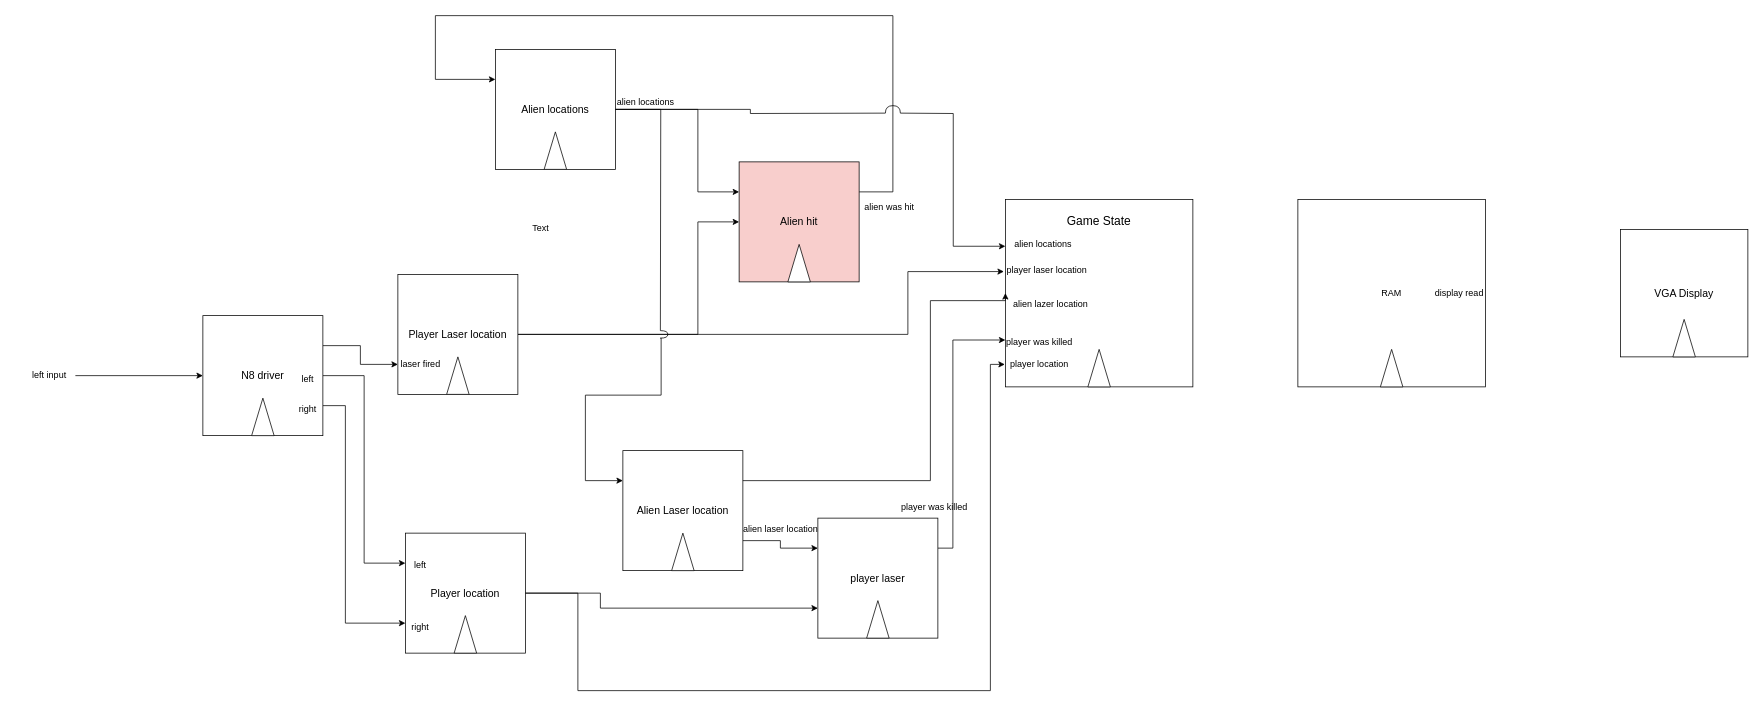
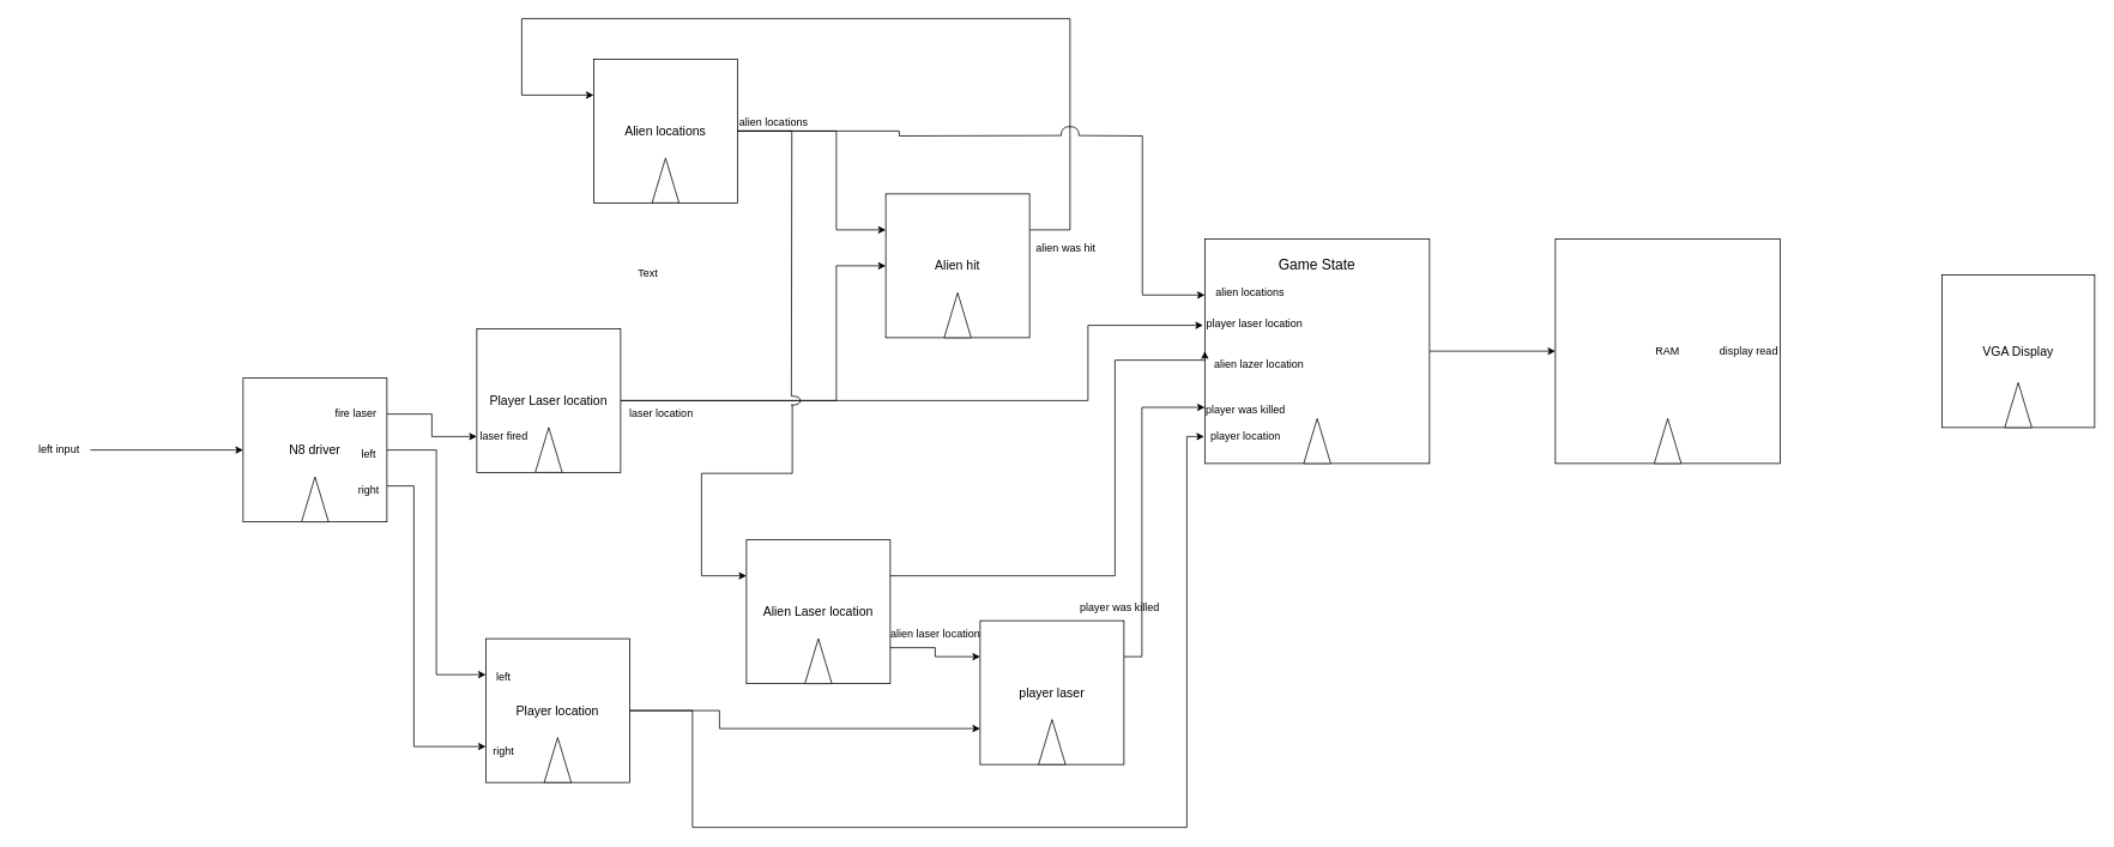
  <mxCell id="0" />
  <mxCell id="1" parent="0" />
  <mxCell id="2" value="RAM" style="rounded=0;whiteSpace=wrap;html=1;" vertex="1" parent="1"><mxGeometry x="1730" y="265" width="250" height="250" as="geometry" /></mxCell>
  <mxCell id="3" value="&lt;font style=&quot;font-size: 14px;&quot;&gt;VGA Display&lt;br&gt;&lt;/font&gt;" style="whiteSpace=wrap;html=1;aspect=fixed;" vertex="1" parent="1"><mxGeometry x="2160" y="305" width="170" height="170" as="geometry" /></mxCell>
  <mxCell id="4" value="display read" style="text;html=1;align=center;verticalAlign=middle;resizable=0;points=[];autosize=1;strokeColor=none;fillColor=none;" vertex="1" parent="1"><mxGeometry x="1900" y="375" width="90" height="30" as="geometry" /></mxCell>
  <mxCell id="5" value="" style="triangle;whiteSpace=wrap;html=1;rotation=-90;" vertex="1" parent="1"><mxGeometry x="1830" y="475" width="50" height="30" as="geometry" /></mxCell>
  <mxCell id="6" value="" style="triangle;whiteSpace=wrap;html=1;rotation=-90;" vertex="1" parent="1"><mxGeometry x="2220" y="435" width="50" height="30" as="geometry" /></mxCell>
  <mxCell id="7" style="edgeStyle=orthogonalEdgeStyle;rounded=0;orthogonalLoop=1;jettySize=auto;html=1;exitX=1;exitY=0.5;exitDx=0;exitDy=0;entryX=0;entryY=0.25;entryDx=0;entryDy=0;" edge="1" parent="1" source="8" target="15"><mxGeometry relative="1" as="geometry"><Array as="points"><mxPoint x="930" y="145" /><mxPoint x="930" y="255" /></Array></mxGeometry></mxCell>
  <mxCell id="8" value="&lt;font style=&quot;font-size: 14px;&quot;&gt;Alien locations&lt;/font&gt;" style="whiteSpace=wrap;html=1;aspect=fixed;" vertex="1" parent="1"><mxGeometry x="660" y="65" width="160" height="160" as="geometry" /></mxCell>
  <mxCell id="9" value="" style="triangle;whiteSpace=wrap;html=1;rotation=-90;" vertex="1" parent="1"><mxGeometry x="715" y="185" width="50" height="30" as="geometry" /></mxCell>
  <mxCell id="10" style="edgeStyle=orthogonalEdgeStyle;rounded=0;orthogonalLoop=1;jettySize=auto;html=1;exitX=1;exitY=0.5;exitDx=0;exitDy=0;entryX=-0.008;entryY=0.385;entryDx=0;entryDy=0;entryPerimeter=0;" edge="1" parent="1" source="12" target="32"><mxGeometry relative="1" as="geometry"><Array as="points"><mxPoint x="1210" y="445" /><mxPoint x="1210" y="361" /></Array></mxGeometry></mxCell>
  <mxCell id="11" style="edgeStyle=orthogonalEdgeStyle;rounded=0;orthogonalLoop=1;jettySize=auto;html=1;exitX=1;exitY=0.5;exitDx=0;exitDy=0;entryX=0;entryY=0.5;entryDx=0;entryDy=0;" edge="1" parent="1" source="12" target="15"><mxGeometry relative="1" as="geometry"><Array as="points"><mxPoint x="930" y="445" /><mxPoint x="930" y="295" /></Array></mxGeometry></mxCell>
  <mxCell id="12" value="&lt;font style=&quot;font-size: 14px;&quot;&gt;Player Laser location&lt;/font&gt;" style="whiteSpace=wrap;html=1;aspect=fixed;" vertex="1" parent="1"><mxGeometry x="530" y="365" width="160" height="160" as="geometry" /></mxCell>
  <mxCell id="13" value="" style="triangle;whiteSpace=wrap;html=1;rotation=-90;" vertex="1" parent="1"><mxGeometry x="585" y="485" width="50" height="30" as="geometry" /></mxCell>
  <mxCell id="14" style="edgeStyle=orthogonalEdgeStyle;rounded=0;orthogonalLoop=1;jettySize=auto;html=1;exitX=1;exitY=0.25;exitDx=0;exitDy=0;entryX=0;entryY=0.25;entryDx=0;entryDy=0;" edge="1" parent="1" source="15" target="8"><mxGeometry relative="1" as="geometry"><Array as="points"><mxPoint x="1190" y="255" /><mxPoint x="1190" y="20" /><mxPoint x="580" y="20" /><mxPoint x="580" y="105" /></Array></mxGeometry></mxCell>
- <mxCell id="15" value="&lt;span style=&quot;font-size: 14px;&quot;&gt;Alien hit&lt;br&gt;&lt;/span&gt;" style="whiteSpace=wrap;html=1;aspect=fixed;fillColor=#f8cecc;" vertex="1" parent="1"><mxGeometry x="985" y="215" width="160" height="160" as="geometry" /></mxCell>
+ <mxCell id="15" value="&lt;span style=&quot;font-size: 14px;&quot;&gt;Alien hit&lt;br&gt;&lt;/span&gt;" style="whiteSpace=wrap;html=1;aspect=fixed;" vertex="1" parent="1"><mxGeometry x="985" y="215" width="160" height="160" as="geometry" /></mxCell>
  <mxCell id="16" value="" style="triangle;whiteSpace=wrap;html=1;rotation=-90;" vertex="1" parent="1"><mxGeometry x="1040" y="335" width="50" height="30" as="geometry" /></mxCell>
  <mxCell id="17" style="edgeStyle=orthogonalEdgeStyle;rounded=0;orthogonalLoop=1;jettySize=auto;html=1;exitX=1;exitY=0.25;exitDx=0;exitDy=0;entryX=0;entryY=0.75;entryDx=0;entryDy=0;" edge="1" parent="1" source="20" target="12"><mxGeometry relative="1" as="geometry" /></mxCell>
  <mxCell id="18" style="edgeStyle=orthogonalEdgeStyle;rounded=0;orthogonalLoop=1;jettySize=auto;html=1;exitX=1;exitY=0.5;exitDx=0;exitDy=0;entryX=0;entryY=0.25;entryDx=0;entryDy=0;" edge="1" parent="1" source="20" target="23"><mxGeometry relative="1" as="geometry" /></mxCell>
  <mxCell id="19" style="edgeStyle=orthogonalEdgeStyle;rounded=0;orthogonalLoop=1;jettySize=auto;html=1;exitX=1;exitY=0.75;exitDx=0;exitDy=0;entryX=0;entryY=0.75;entryDx=0;entryDy=0;" edge="1" parent="1" source="20" target="23"><mxGeometry relative="1" as="geometry"><Array as="points"><mxPoint x="460" y="540" /><mxPoint x="460" y="830" /></Array></mxGeometry></mxCell>
  <mxCell id="20" value="&lt;font style=&quot;font-size: 14px;&quot;&gt;N8 driver&lt;/font&gt;" style="whiteSpace=wrap;html=1;aspect=fixed;" vertex="1" parent="1"><mxGeometry x="270" y="420" width="160" height="160" as="geometry" /></mxCell>
  <mxCell id="21" value="" style="triangle;whiteSpace=wrap;html=1;rotation=-90;" vertex="1" parent="1"><mxGeometry x="325" y="540" width="50" height="30" as="geometry" /></mxCell>
  <mxCell id="22" style="edgeStyle=orthogonalEdgeStyle;rounded=0;orthogonalLoop=1;jettySize=auto;html=1;exitX=1;exitY=0.5;exitDx=0;exitDy=0;entryX=0;entryY=0.75;entryDx=0;entryDy=0;" edge="1" parent="1" source="23" target="29"><mxGeometry relative="1" as="geometry"><mxPoint x="870" y="760" as="targetPoint" /><Array as="points"><mxPoint x="800" y="790" /><mxPoint x="800" y="810" /></Array></mxGeometry></mxCell>
  <mxCell id="23" value="&lt;font style=&quot;font-size: 14px;&quot;&gt;Player location&lt;/font&gt;" style="whiteSpace=wrap;html=1;aspect=fixed;" vertex="1" parent="1"><mxGeometry x="540" y="710" width="160" height="160" as="geometry" /></mxCell>
  <mxCell id="24" value="" style="triangle;whiteSpace=wrap;html=1;rotation=-90;" vertex="1" parent="1"><mxGeometry x="595" y="830" width="50" height="30" as="geometry" /></mxCell>
  <mxCell id="25" style="edgeStyle=orthogonalEdgeStyle;rounded=0;orthogonalLoop=1;jettySize=auto;html=1;exitX=1;exitY=0.75;exitDx=0;exitDy=0;entryX=0;entryY=0.25;entryDx=0;entryDy=0;" edge="1" parent="1" source="26" target="29"><mxGeometry relative="1" as="geometry" /></mxCell>
  <mxCell id="26" value="&lt;font style=&quot;font-size: 14px;&quot;&gt;Alien Laser location&lt;/font&gt;" style="whiteSpace=wrap;html=1;aspect=fixed;" vertex="1" parent="1"><mxGeometry x="830" y="600" width="160" height="160" as="geometry" /></mxCell>
  <mxCell id="27" value="" style="triangle;whiteSpace=wrap;html=1;rotation=-90;" vertex="1" parent="1"><mxGeometry x="885" y="720" width="50" height="30" as="geometry" /></mxCell>
  <mxCell id="28" style="edgeStyle=orthogonalEdgeStyle;rounded=0;orthogonalLoop=1;jettySize=auto;html=1;exitX=1;exitY=0.25;exitDx=0;exitDy=0;entryX=0;entryY=0.75;entryDx=0;entryDy=0;" edge="1" parent="1" source="29" target="32"><mxGeometry relative="1" as="geometry"><Array as="points"><mxPoint x="1270" y="730" /><mxPoint x="1270" y="453" /></Array></mxGeometry></mxCell>
  <mxCell id="29" value="&lt;font style=&quot;font-size: 14px;&quot;&gt;player laser&lt;/font&gt;" style="whiteSpace=wrap;html=1;aspect=fixed;" vertex="1" parent="1"><mxGeometry x="1090" y="690" width="160" height="160" as="geometry" /></mxCell>
  <mxCell id="30" value="" style="triangle;whiteSpace=wrap;html=1;rotation=-90;" vertex="1" parent="1"><mxGeometry x="1145" y="810" width="50" height="30" as="geometry" /></mxCell>
+ <mxCell id="31" style="edgeStyle=orthogonalEdgeStyle;rounded=0;orthogonalLoop=1;jettySize=auto;html=1;exitX=1;exitY=0.5;exitDx=0;exitDy=0;entryX=0;entryY=0.5;entryDx=0;entryDy=0;" edge="1" parent="1" source="32" target="2"><mxGeometry relative="1" as="geometry" /></mxCell>
  <mxCell id="32" value="&lt;font style=&quot;font-size: 16px;&quot;&gt;Game State&lt;br&gt;&lt;br&gt;&lt;br&gt;&lt;br&gt;&lt;br&gt;&lt;br&gt;&lt;br&gt;&lt;br&gt;&lt;br&gt;&lt;br&gt;&lt;br&gt;&lt;/font&gt;" style="rounded=0;whiteSpace=wrap;html=1;" vertex="1" parent="1"><mxGeometry x="1340" y="265" width="250" height="250" as="geometry" /></mxCell>
  <mxCell id="33" value="" style="triangle;whiteSpace=wrap;html=1;rotation=-90;" vertex="1" parent="1"><mxGeometry x="1440" y="475" width="50" height="30" as="geometry" /></mxCell>
  <mxCell id="34" value="" style="endArrow=classic;html=1;rounded=0;entryX=0;entryY=0.5;entryDx=0;entryDy=0;" edge="1" parent="1" target="20"><mxGeometry width="50" height="50" relative="1" as="geometry"><mxPoint x="100" y="500" as="sourcePoint" /><mxPoint x="150" y="440" as="targetPoint" /></mxGeometry></mxCell>
  <mxCell id="35" value="left input" style="text;html=1;align=center;verticalAlign=middle;resizable=0;points=[];autosize=1;strokeColor=none;fillColor=none;" vertex="1" parent="1"><mxGeometry x="20" y="485" width="90" height="30" as="geometry" /></mxCell>
  <mxCell id="36" value="left" style="text;strokeColor=none;align=center;fillColor=none;html=1;verticalAlign=middle;whiteSpace=wrap;rounded=0;" vertex="1" parent="1"><mxGeometry x="380" y="490" width="60" height="30" as="geometry" /></mxCell>
+ <mxCell id="37" value="fire laser" style="text;html=1;align=center;verticalAlign=middle;resizable=0;points=[];autosize=1;strokeColor=none;fillColor=none;" vertex="1" parent="1"><mxGeometry x="360" y="445" width="70" height="30" as="geometry" /></mxCell>
+ <mxCell id="38" value="laser location" style="text;html=1;align=center;verticalAlign=middle;resizable=0;points=[];autosize=1;strokeColor=none;fillColor=none;" vertex="1" parent="1"><mxGeometry x="690" y="445" width="90" height="30" as="geometry" /></mxCell>
  <mxCell id="39" value="alien was hit" style="text;html=1;align=center;verticalAlign=middle;resizable=0;points=[];autosize=1;strokeColor=none;fillColor=none;" vertex="1" parent="1"><mxGeometry x="1140" y="260" width="90" height="30" as="geometry" /></mxCell>
  <mxCell id="40" value="alien locations" style="text;html=1;align=center;verticalAlign=middle;resizable=0;points=[];autosize=1;strokeColor=none;fillColor=none;" vertex="1" parent="1"><mxGeometry x="810" y="120" width="100" height="30" as="geometry" /></mxCell>
  <mxCell id="41" value="" style="curved=1;endArrow=none;html=1;rounded=0;endFill=0;" edge="1" parent="1"><mxGeometry width="50" height="50" relative="1" as="geometry"><mxPoint x="1180" y="150" as="sourcePoint" /><mxPoint x="1200" y="150" as="targetPoint" /><Array as="points"><mxPoint x="1180" y="140" /><mxPoint x="1200" y="140" /></Array></mxGeometry></mxCell>
  <mxCell id="42" value="" style="curved=1;endArrow=none;html=1;rounded=0;endFill=0;" edge="1" parent="1"><mxGeometry width="50" height="50" relative="1" as="geometry"><mxPoint x="880" y="440" as="sourcePoint" /><mxPoint x="880" y="450" as="targetPoint" /><Array as="points"><mxPoint x="890" y="440" /><mxPoint x="890" y="450" /></Array></mxGeometry></mxCell>
  <mxCell id="43" value="" style="endArrow=none;html=1;rounded=0;edgeStyle=orthogonalEdgeStyle;exitX=1;exitY=0.5;exitDx=0;exitDy=0;endFill=0;" edge="1" parent="1" source="8"><mxGeometry width="50" height="50" relative="1" as="geometry"><mxPoint x="830" y="170" as="sourcePoint" /><mxPoint x="880" y="440" as="targetPoint" /></mxGeometry></mxCell>
  <mxCell id="44" value="" style="endArrow=classic;html=1;rounded=0;entryX=0;entryY=0.25;entryDx=0;entryDy=0;edgeStyle=orthogonalEdgeStyle;" edge="1" parent="1" target="26"><mxGeometry width="50" height="50" relative="1" as="geometry"><mxPoint x="880" y="450" as="sourcePoint" /><mxPoint x="930" y="400" as="targetPoint" /><Array as="points"><mxPoint x="881" y="450" /><mxPoint x="881" y="526" /><mxPoint x="780" y="526" /><mxPoint x="780" y="640" /></Array></mxGeometry></mxCell>
  <mxCell id="45" value="" style="endArrow=none;html=1;rounded=0;exitX=1;exitY=0.5;exitDx=0;exitDy=0;edgeStyle=orthogonalEdgeStyle;endFill=0;" edge="1" parent="1" source="8"><mxGeometry width="50" height="50" relative="1" as="geometry"><mxPoint x="830" y="170" as="sourcePoint" /><mxPoint x="1180" y="150" as="targetPoint" /></mxGeometry></mxCell>
  <mxCell id="46" value="" style="endArrow=classic;html=1;rounded=0;entryX=0;entryY=0.25;entryDx=0;entryDy=0;edgeStyle=orthogonalEdgeStyle;" edge="1" parent="1" target="32"><mxGeometry width="50" height="50" relative="1" as="geometry"><mxPoint x="1200" y="150" as="sourcePoint" /><mxPoint x="1250" y="100" as="targetPoint" /></mxGeometry></mxCell>
  <mxCell id="47" value="player was killed" style="text;html=1;align=center;verticalAlign=middle;resizable=0;points=[];autosize=1;strokeColor=none;fillColor=none;" vertex="1" parent="1"><mxGeometry x="1190" y="660" width="110" height="30" as="geometry" /></mxCell>
  <mxCell id="48" value="alien laser location" style="text;html=1;align=center;verticalAlign=middle;resizable=0;points=[];autosize=1;strokeColor=none;fillColor=none;" vertex="1" parent="1"><mxGeometry x="980" y="690" width="120" height="30" as="geometry" /></mxCell>
  <mxCell id="49" value="player was killed" style="text;html=1;align=center;verticalAlign=middle;resizable=0;points=[];autosize=1;strokeColor=none;fillColor=none;" vertex="1" parent="1"><mxGeometry x="1330" y="440" width="110" height="30" as="geometry" /></mxCell>
  <mxCell id="50" value="player laser location" style="text;html=1;align=center;verticalAlign=middle;resizable=0;points=[];autosize=1;strokeColor=none;fillColor=none;" vertex="1" parent="1"><mxGeometry x="1330" y="345" width="130" height="30" as="geometry" /></mxCell>
  <mxCell id="51" value="alien locations" style="text;html=1;align=center;verticalAlign=middle;resizable=0;points=[];autosize=1;strokeColor=none;fillColor=none;" vertex="1" parent="1"><mxGeometry x="1340" y="310" width="100" height="30" as="geometry" /></mxCell>
  <mxCell id="52" value="Text" style="text;html=1;align=center;verticalAlign=middle;resizable=0;points=[];autosize=1;strokeColor=none;fillColor=none;" vertex="1" parent="1"><mxGeometry x="695" y="288" width="50" height="30" as="geometry" /></mxCell>
  <mxCell id="53" value="laser fired" style="text;html=1;align=center;verticalAlign=middle;resizable=0;points=[];autosize=1;strokeColor=none;fillColor=none;" vertex="1" parent="1"><mxGeometry x="520" y="470" width="80" height="30" as="geometry" /></mxCell>
  <mxCell id="54" value="right" style="text;strokeColor=none;align=center;fillColor=none;html=1;verticalAlign=middle;whiteSpace=wrap;rounded=0;" vertex="1" parent="1"><mxGeometry x="380" y="530" width="60" height="30" as="geometry" /></mxCell>
  <mxCell id="55" value="right" style="text;strokeColor=none;align=center;fillColor=none;html=1;verticalAlign=middle;whiteSpace=wrap;rounded=0;" vertex="1" parent="1"><mxGeometry x="530" y="820" width="60" height="30" as="geometry" /></mxCell>
  <mxCell id="56" value="left" style="text;strokeColor=none;align=center;fillColor=none;html=1;verticalAlign=middle;whiteSpace=wrap;rounded=0;" vertex="1" parent="1"><mxGeometry x="530" y="738" width="60" height="30" as="geometry" /></mxCell>
  <mxCell id="57" style="edgeStyle=orthogonalEdgeStyle;rounded=0;orthogonalLoop=1;jettySize=auto;html=1;exitX=1;exitY=0.25;exitDx=0;exitDy=0;entryX=0;entryY=0.5;entryDx=0;entryDy=0;" edge="1" parent="1" source="26" target="32"><mxGeometry relative="1" as="geometry"><mxPoint x="1300" y="410" as="targetPoint" /><Array as="points"><mxPoint x="1240" y="640" /><mxPoint x="1240" y="400" /><mxPoint x="1340" y="400" /></Array></mxGeometry></mxCell>
  <mxCell id="58" value="alien lazer location" style="text;html=1;align=center;verticalAlign=middle;resizable=0;points=[];autosize=1;strokeColor=none;fillColor=none;" vertex="1" parent="1"><mxGeometry x="1340" y="390" width="120" height="30" as="geometry" /></mxCell>
  <mxCell id="59" style="edgeStyle=orthogonalEdgeStyle;rounded=0;orthogonalLoop=1;jettySize=auto;html=1;exitX=1;exitY=0.5;exitDx=0;exitDy=0;entryX=-0.003;entryY=0.88;entryDx=0;entryDy=0;entryPerimeter=0;" edge="1" parent="1" source="23" target="32"><mxGeometry relative="1" as="geometry"><Array as="points"><mxPoint x="770" y="790" /><mxPoint x="770" y="920" /><mxPoint x="1320" y="920" /><mxPoint x="1320" y="485" /></Array></mxGeometry></mxCell>
  <mxCell id="60" value="player location" style="text;html=1;align=center;verticalAlign=middle;resizable=0;points=[];autosize=1;strokeColor=none;fillColor=none;" vertex="1" parent="1"><mxGeometry x="1335" y="470" width="100" height="30" as="geometry" /></mxCell>
